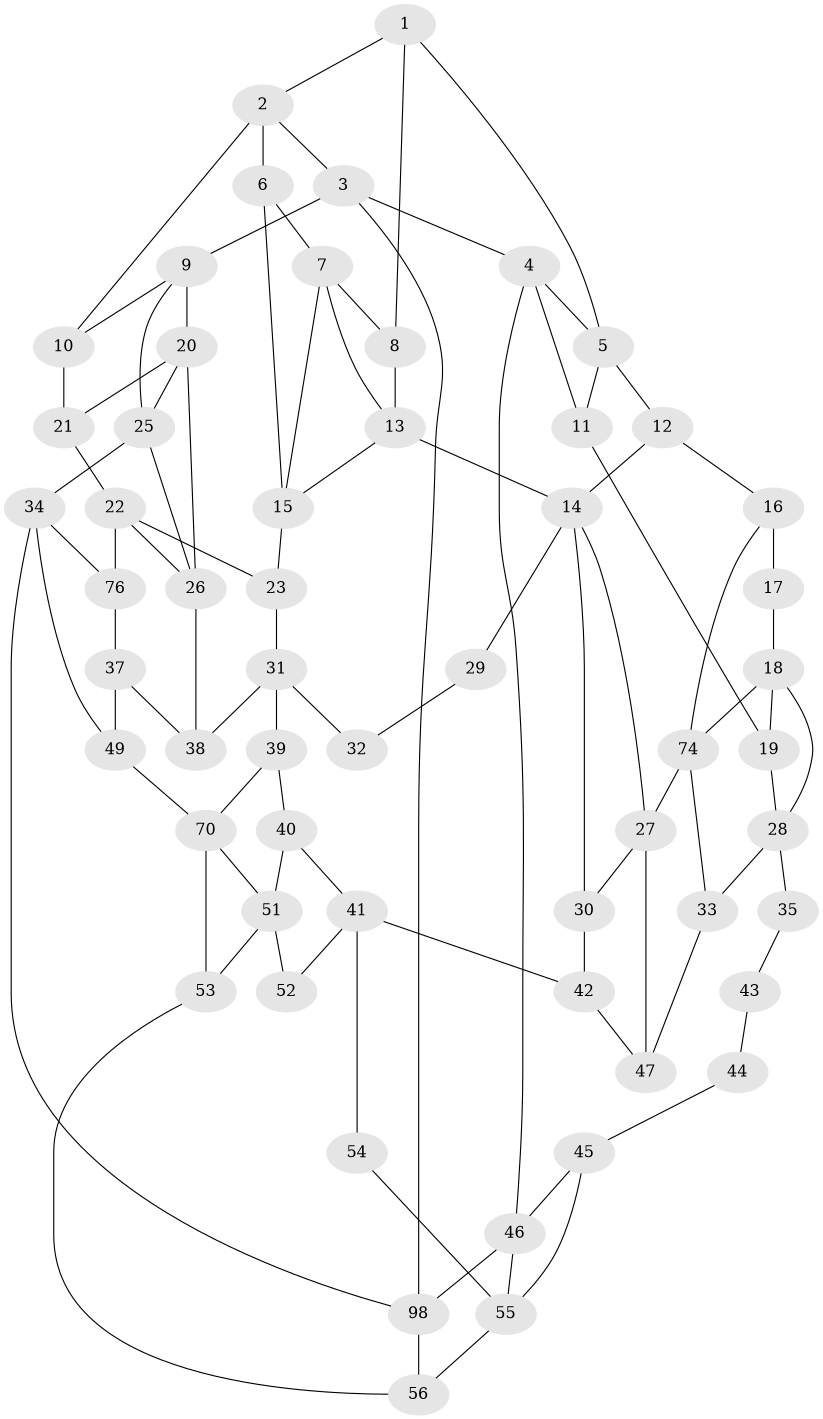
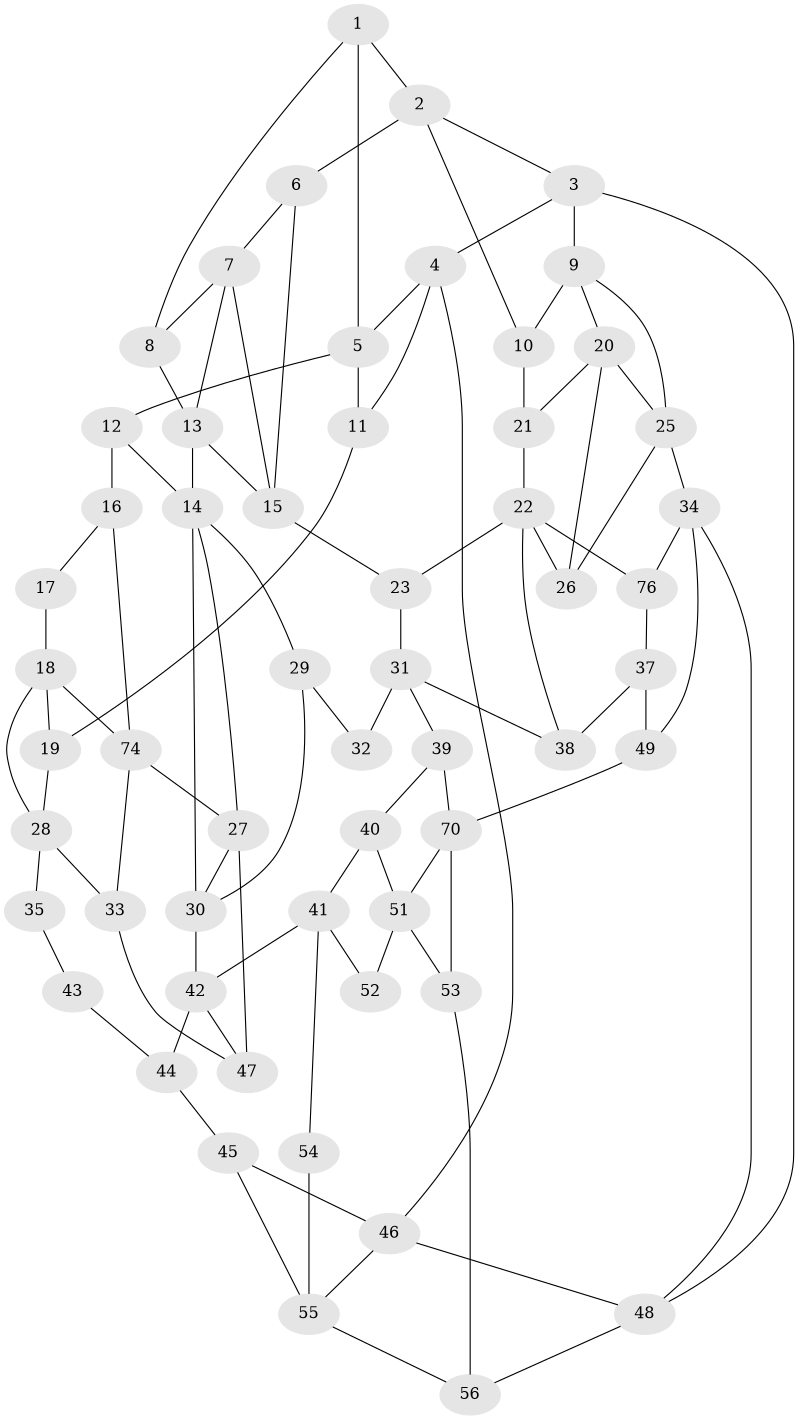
  graph {
    node [color=gray90 style=filled]
    edge [weight=1.0]
    1
    2
    5
    8
    3
    6
    10
    11
    12
    13
    4
    9
-   48 [label=98]
+   48
    7
    15
    21
    46
    20
    25
    56
    19
    55
    14
    16
    23
    26
    34
    22
    28
    27
    29
    30
    17
    n34 [label=74]
    47
    32
    42
    31
    18
    33
    35
    n42 [label=76]
    38
    37
    39
    49
    43
    44
    40
    n50 [label=70]
    41
    51
    53
    52
    54
    45
    1 -- 2
    1 -- 5
    1 -- 8
    2 -- 3
    2 -- 6 [weight=2.0]
    2 -- 10
    5 -- 11
    5 -- 12 [weight=2.0]
    8 -- 13
    3 -- 4
    3 -- 9 [weight=2.0]
    3 -- 48
    6 -- 7 [weight=2.0]
    6 -- 15
    10 -- 21
    11 -- 19
    12 -- 14
    12 -- 16 [weight=2.0]
    13 -- 15
    13 -- 14 [weight=2.0]
    4 -- 5
    4 -- 11
    4 -- 46
    9 -- 10
    9 -- 20
    9 -- 25
    48 -- 56
    7 -- 8 [weight=2.0]
    7 -- 13
    7 -- 15
    15 -- 23
    21 -- 22
    46 -- 48
    46 -- 55
    20 -- 21
    20 -- 25
    20 -- 26
    25 -- 26
    25 -- 34 [weight=2.0]
    19 -- 28
    55 -- 56
    14 -- 27
    14 -- 29
    14 -- 30
    16 -- 17
    16 -- n34
    23 -- 31
    34 -- 48
    34 -- n42
    34 -- 49
    22 -- 23 [weight=2.0]
    22 -- 26
    22 -- n42
-   26 -- 38
+   22 -- 38
    28 -- 33 [weight=2.0]
    28 -- 35 [weight=2.0]
    27 -- 30
    27 -- 47
+   29 -- 30
    29 -- 32
    30 -- 42
    17 -- 18 [weight=2.0]
    n34 -- 27 [weight=2.0]
    n34 -- 33
    42 -- 47
+   42 -- 44 [weight=2.0]
    31 -- 32 [weight=2.0]
    31 -- 38
    31 -- 39 [weight=2.0]
    18 -- 19
    18 -- 28
    18 -- n34
    33 -- 47
    35 -- 43
    n42 -- 37 [weight=2.0]
    37 -- 38 [weight=2.0]
    37 -- 49 [weight=2.0]
    39 -- 40
    39 -- n50 [weight=2.0]
    49 -- n50 [weight=2.0]
    43 -- 44 [weight=2.0]
    44 -- 45 [weight=2.0]
    40 -- 41
    40 -- 51
    n50 -- 51
    n50 -- 53
    41 -- 42 [weight=2.0]
    41 -- 52
    41 -- 54 [weight=2.0]
    51 -- 53 [weight=2.0]
    51 -- 52 [weight=2.0]
    53 -- 56
    54 -- 55 [weight=2.0]
    45 -- 46
    45 -- 55 [weight=2.0]
  }
